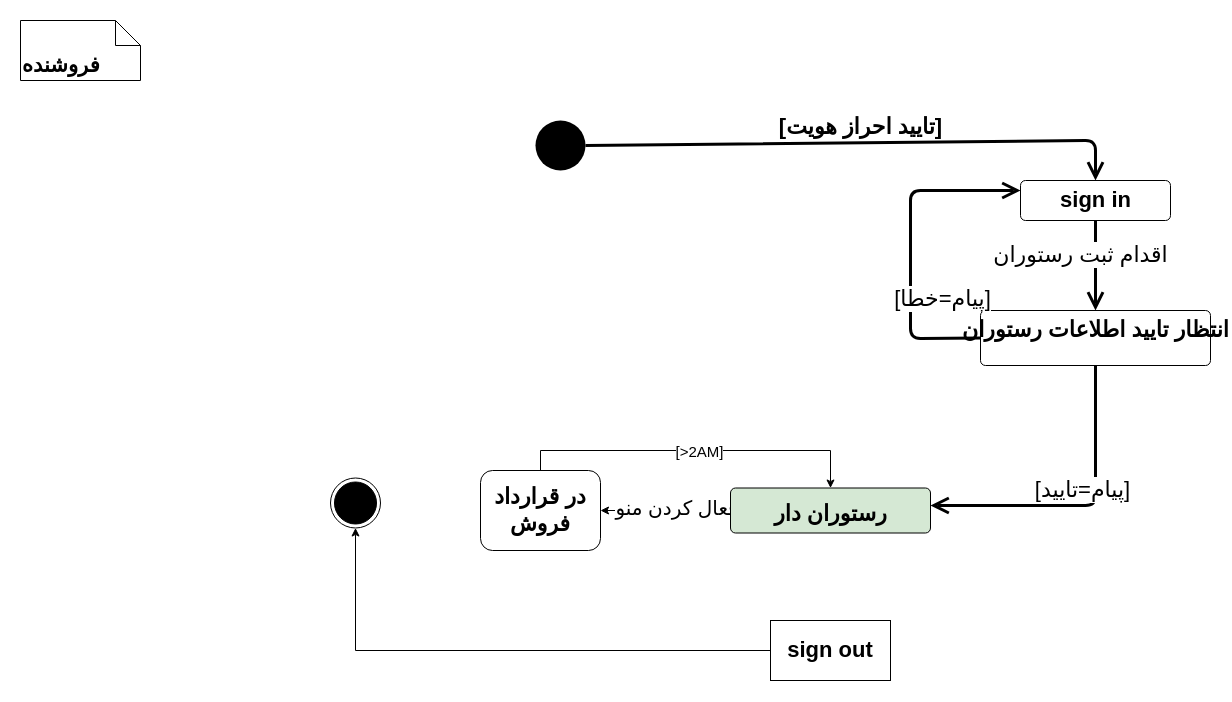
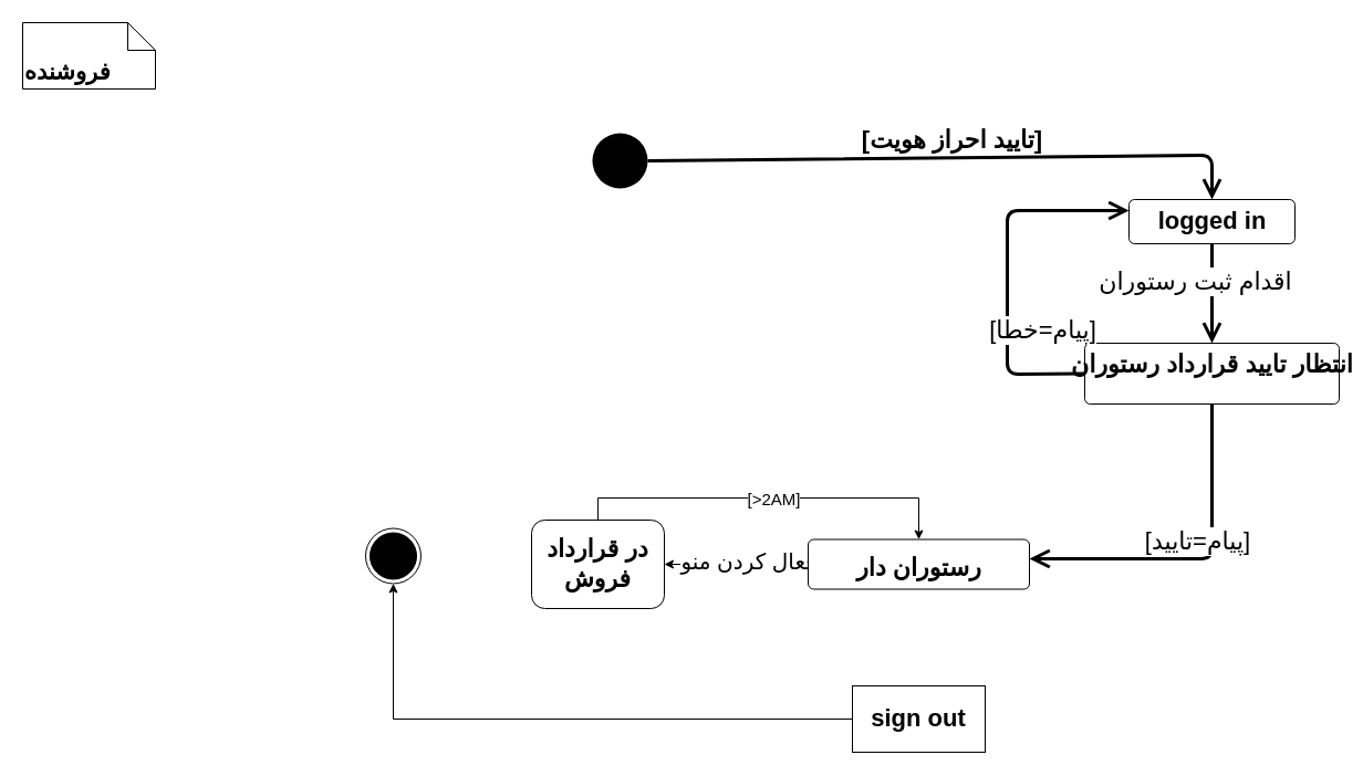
  <mxCell id="0" />
  <mxCell id="1" parent="0" />
  <mxCell id="2" value="" style="ellipse;html=1;shape=endState;fillColor=#000000;strokeColor=#000000;" parent="1" vertex="1"><mxGeometry x="330" y="477.5" width="50" height="50" as="geometry" /></mxCell>
  <mxCell id="3" value="&lt;b&gt;&lt;font style=&quot;font-size: 21px&quot;&gt;فروشنده&lt;/font&gt;&lt;/b&gt;" style="shape=note2;boundedLbl=1;whiteSpace=wrap;html=1;size=25;verticalAlign=top;align=left;" parent="1" vertex="1"><mxGeometry x="20" y="20" width="120" height="60" as="geometry" /></mxCell>
  <mxCell id="4" value="&lt;b&gt;&lt;font style=&quot;font-size: 22px&quot;&gt;[تایید احراز هویت]&lt;br&gt;&lt;/font&gt;&lt;/b&gt;" style="edgeStyle=none;html=1;endArrow=open;endSize=12;strokeWidth=3;verticalAlign=bottom;exitX=1;exitY=0.5;exitDx=0;exitDy=0;entryX=0.5;entryY=0;entryDx=0;entryDy=0;" edge="1" parent="1" source="14" target="5"><mxGeometry width="160" relative="1" as="geometry"><mxPoint x="840" y="170" as="sourcePoint" /><mxPoint x="910" y="220" as="targetPoint" /><Array as="points"><mxPoint x="1095" y="140" /></Array></mxGeometry></mxCell>
- <mxCell id="5" value="&lt;b&gt;&lt;font style=&quot;font-size: 22px&quot;&gt;sign in &lt;br&gt;&lt;/font&gt;&lt;/b&gt;" style="html=1;align=center;verticalAlign=top;rounded=1;absoluteArcSize=1;arcSize=10;dashed=0;" vertex="1" parent="1"><mxGeometry x="1020" y="180" width="150" height="40" as="geometry" /></mxCell>
+ <mxCell id="5" value="&lt;b&gt;&lt;font style=&quot;font-size: 22px&quot;&gt;logged in &lt;br&gt;&lt;/font&gt;&lt;/b&gt;" style="html=1;align=center;verticalAlign=top;rounded=1;absoluteArcSize=1;arcSize=10;dashed=0;" vertex="1" parent="1"><mxGeometry x="1020" y="180" width="150" height="40" as="geometry" /></mxCell>
  <mxCell id="6" value="&lt;font style=&quot;font-size: 22px&quot;&gt;اقدام ثبت رستوران &lt;br&gt;&lt;/font&gt;" style="edgeStyle=none;html=1;endArrow=open;endSize=12;strokeWidth=3;verticalAlign=bottom;exitX=0.5;exitY=1;exitDx=0;exitDy=0;entryX=0.5;entryY=0;entryDx=0;entryDy=0;" edge="1" parent="1" source="5" target="7"><mxGeometry x="0.111" y="-15" width="160" relative="1" as="geometry"><mxPoint x="870" y="360" as="sourcePoint" /><mxPoint x="1060" y="400" as="targetPoint" /><Array as="points" /><mxPoint as="offset" /></mxGeometry></mxCell>
- <mxCell id="7" value="&lt;b&gt;&lt;font style=&quot;font-size: 22px&quot;&gt;انتظار تایید اطلاعات رستوران&lt;br&gt;&lt;/font&gt;&lt;/b&gt;" style="html=1;align=center;verticalAlign=top;rounded=1;absoluteArcSize=1;arcSize=10;dashed=0;" vertex="1" parent="1"><mxGeometry x="980" y="310" width="230" height="55" as="geometry" /></mxCell>
+ <mxCell id="7" value="&lt;b&gt;&lt;font style=&quot;font-size: 22px&quot;&gt;انتظار تایید قرارداد رستوران&lt;br&gt;&lt;/font&gt;&lt;/b&gt;" style="html=1;align=center;verticalAlign=top;rounded=1;absoluteArcSize=1;arcSize=10;dashed=0;" vertex="1" parent="1"><mxGeometry x="980" y="310" width="230" height="55" as="geometry" /></mxCell>
  <mxCell id="8" value="&lt;font style=&quot;font-size: 22px&quot;&gt;[پیام=تایید]&lt;/font&gt;" style="edgeStyle=none;html=1;endArrow=open;endSize=12;strokeWidth=3;verticalAlign=bottom;exitX=0.5;exitY=1;exitDx=0;exitDy=0;" edge="1" parent="1" source="7"><mxGeometry width="160" relative="1" as="geometry"><mxPoint x="810" y="505" as="sourcePoint" /><mxPoint x="930" y="505" as="targetPoint" /><Array as="points"><mxPoint x="1095" y="505" /></Array></mxGeometry></mxCell>
  <mxCell id="9" value="&lt;font style=&quot;font-size: 22px&quot;&gt;[پیام=خطا]&lt;/font&gt;" style="edgeStyle=none;html=1;endArrow=open;endSize=12;strokeWidth=3;verticalAlign=bottom;exitX=0;exitY=0.5;exitDx=0;exitDy=0;entryX=0;entryY=0.25;entryDx=0;entryDy=0;" edge="1" parent="1" source="7" target="5"><mxGeometry x="-0.426" y="-32" width="160" relative="1" as="geometry"><mxPoint x="800" y="340" as="sourcePoint" /><mxPoint x="767.5" y="495" as="targetPoint" /><Array as="points"><mxPoint x="910" y="338" /><mxPoint x="910" y="190" /></Array><mxPoint as="offset" /></mxGeometry></mxCell>
  <mxCell id="10" style="edgeStyle=orthogonalEdgeStyle;rounded=0;orthogonalLoop=1;jettySize=auto;html=1;exitX=0;exitY=0.5;exitDx=0;exitDy=0;entryX=1;entryY=0.5;entryDx=0;entryDy=0;fontSize=15;" edge="1" parent="1" source="12" target="13"><mxGeometry relative="1" as="geometry" /></mxCell>
  <mxCell id="11" value="&lt;font style=&quot;font-size: 20px&quot;&gt;فعال کردن منو&lt;br&gt;&lt;/font&gt;" style="edgeLabel;html=1;align=center;verticalAlign=middle;resizable=0;points=[];fontSize=15;" vertex="1" connectable="0" parent="10"><mxGeometry x="-0.176" y="-4" relative="1" as="geometry"><mxPoint x="-1" as="offset" /></mxGeometry></mxCell>
- <mxCell id="12" value="&lt;font style=&quot;font-size: 22px&quot;&gt;&lt;b&gt;&lt;font style=&quot;font-size: 22px&quot;&gt;رستوران دار&lt;/font&gt;&lt;font style=&quot;font-size: 31px&quot;&gt;&lt;br&gt;&lt;/font&gt;&lt;/b&gt;&lt;/font&gt;" style="html=1;align=center;verticalAlign=middle;rounded=1;absoluteArcSize=1;arcSize=10;dashed=0;fillColor=#d5e8d4;" vertex="1" parent="1"><mxGeometry x="730" y="487.5" width="200" height="45" as="geometry" /></mxCell>
+ <mxCell id="12" value="&lt;font style=&quot;font-size: 22px&quot;&gt;&lt;b&gt;&lt;font style=&quot;font-size: 22px&quot;&gt;رستوران دار&lt;/font&gt;&lt;font style=&quot;font-size: 31px&quot;&gt;&lt;br&gt;&lt;/font&gt;&lt;/b&gt;&lt;/font&gt;" style="html=1;align=center;verticalAlign=middle;rounded=1;absoluteArcSize=1;arcSize=10;dashed=0;" vertex="1" parent="1"><mxGeometry x="730" y="487.5" width="200" height="45" as="geometry" /></mxCell>
  <mxCell id="13" value="&lt;b&gt;&lt;font style=&quot;font-size: 22px&quot;&gt;در قرارداد فروش&lt;/font&gt;&lt;/b&gt;" style="rounded=1;whiteSpace=wrap;html=1;fontSize=15;" vertex="1" parent="1"><mxGeometry x="480" y="470" width="120" height="80" as="geometry" /></mxCell>
  <mxCell id="14" value="" style="ellipse;fillColor=#000000;strokeColor=none;" parent="1" vertex="1"><mxGeometry x="535" y="120" width="50" height="50" as="geometry" /></mxCell>
  <mxCell id="15" style="edgeStyle=orthogonalEdgeStyle;rounded=0;orthogonalLoop=1;jettySize=auto;html=1;exitX=0.5;exitY=0;exitDx=0;exitDy=0;fontSize=15;entryX=0.5;entryY=0;entryDx=0;entryDy=0;" edge="1" parent="1" source="13" target="12"><mxGeometry relative="1" as="geometry"><mxPoint x="530" y="380" as="sourcePoint" /><mxPoint x="850" y="460" as="targetPoint" /><Array as="points"><mxPoint x="540" y="450" /><mxPoint x="830" y="450" /></Array></mxGeometry></mxCell>
  <mxCell id="16" value="[&amp;gt;2AM]" style="edgeLabel;html=1;align=center;verticalAlign=middle;resizable=0;points=[];fontSize=15;" vertex="1" connectable="0" parent="15"><mxGeometry x="0.022" relative="1" as="geometry"><mxPoint as="offset" /></mxGeometry></mxCell>
  <mxCell id="17" style="edgeStyle=orthogonalEdgeStyle;rounded=0;orthogonalLoop=1;jettySize=auto;html=1;exitX=0;exitY=0.5;exitDx=0;exitDy=0;entryX=0.5;entryY=1;entryDx=0;entryDy=0;fontSize=15;" edge="1" parent="1" source="18" target="2"><mxGeometry relative="1" as="geometry" /></mxCell>
  <mxCell id="18" value="&lt;b&gt;&lt;font style=&quot;font-size: 22px&quot;&gt;sign out&lt;br&gt;&lt;/font&gt;&lt;/b&gt;" style="whiteSpace=wrap;html=1;fontSize=15;rounded=0;" vertex="1" parent="1"><mxGeometry x="770" y="620" width="120" height="60" as="geometry" /></mxCell>
